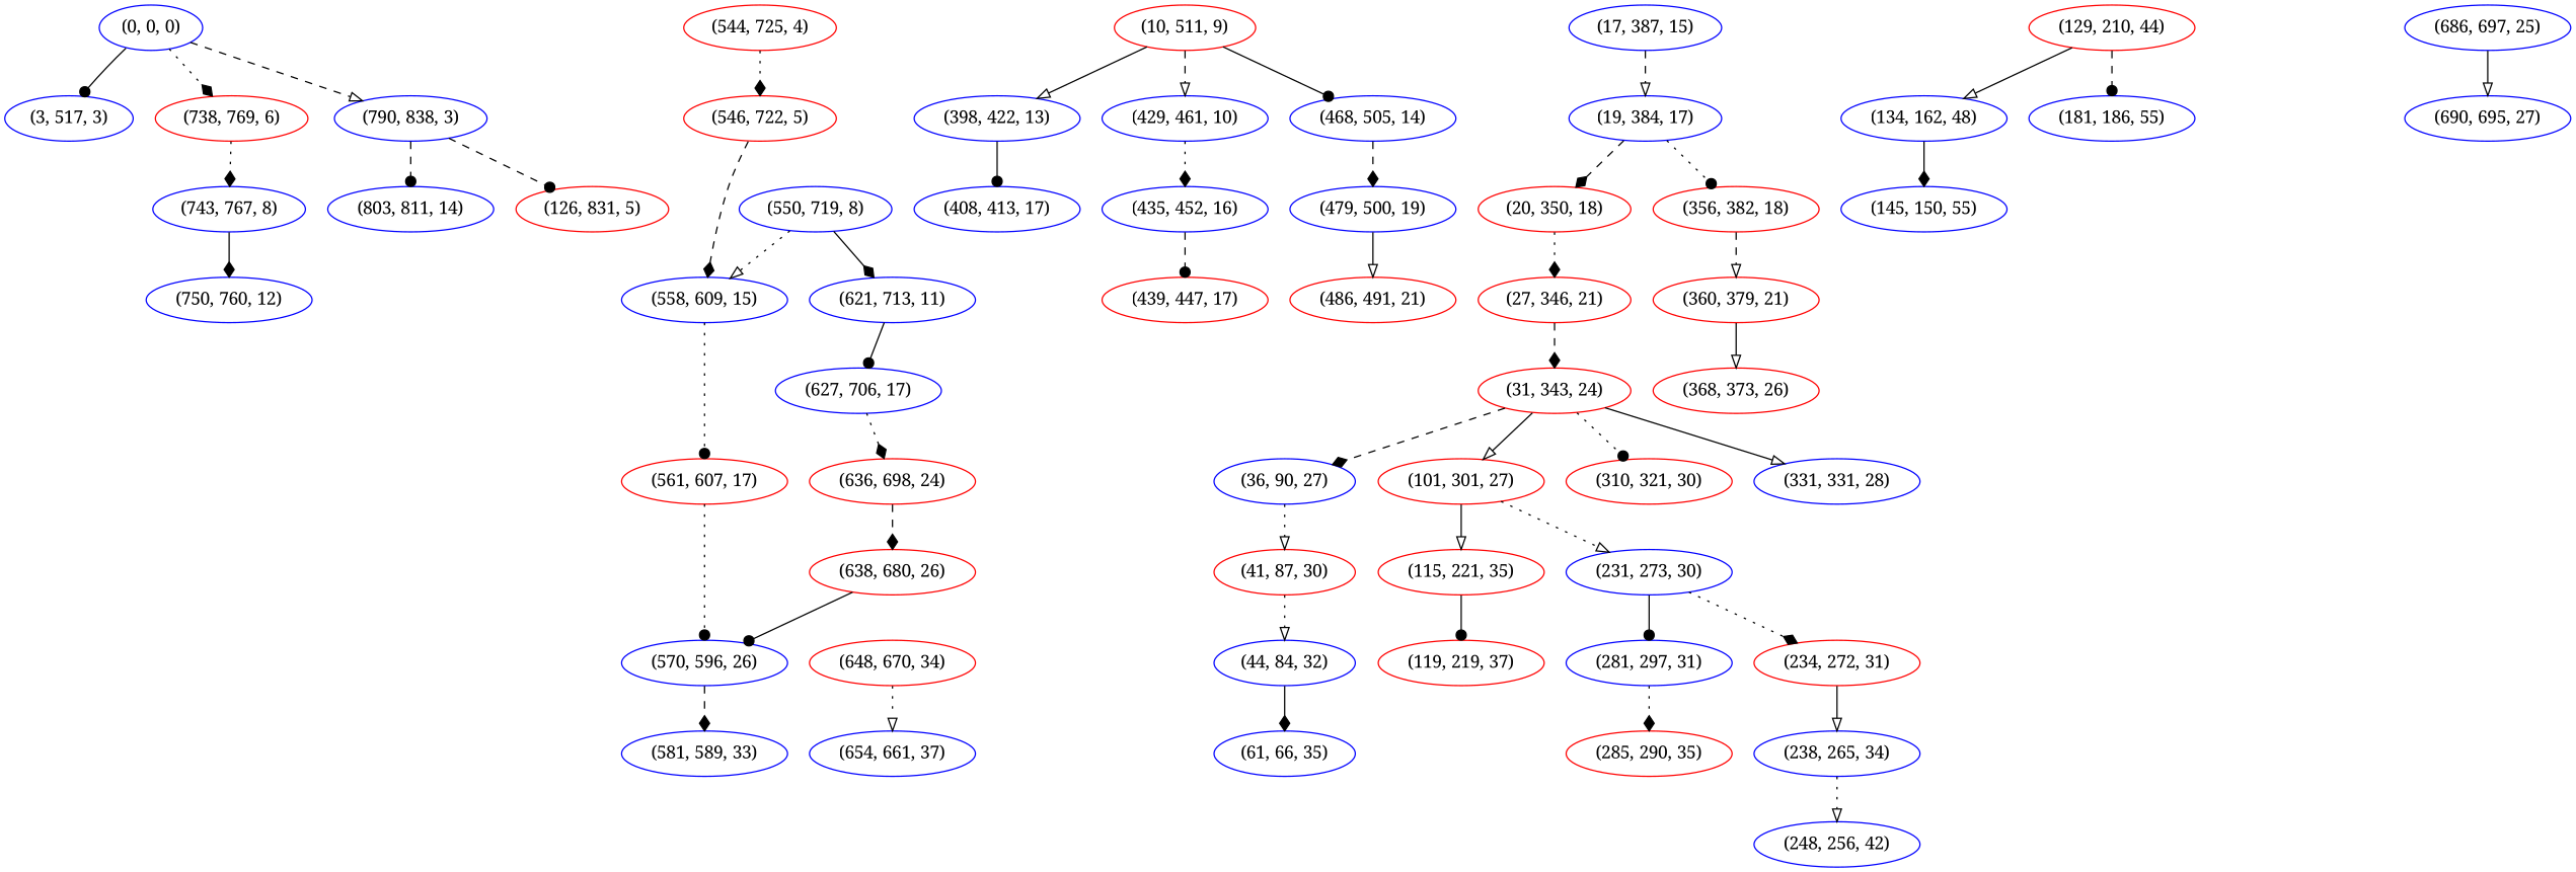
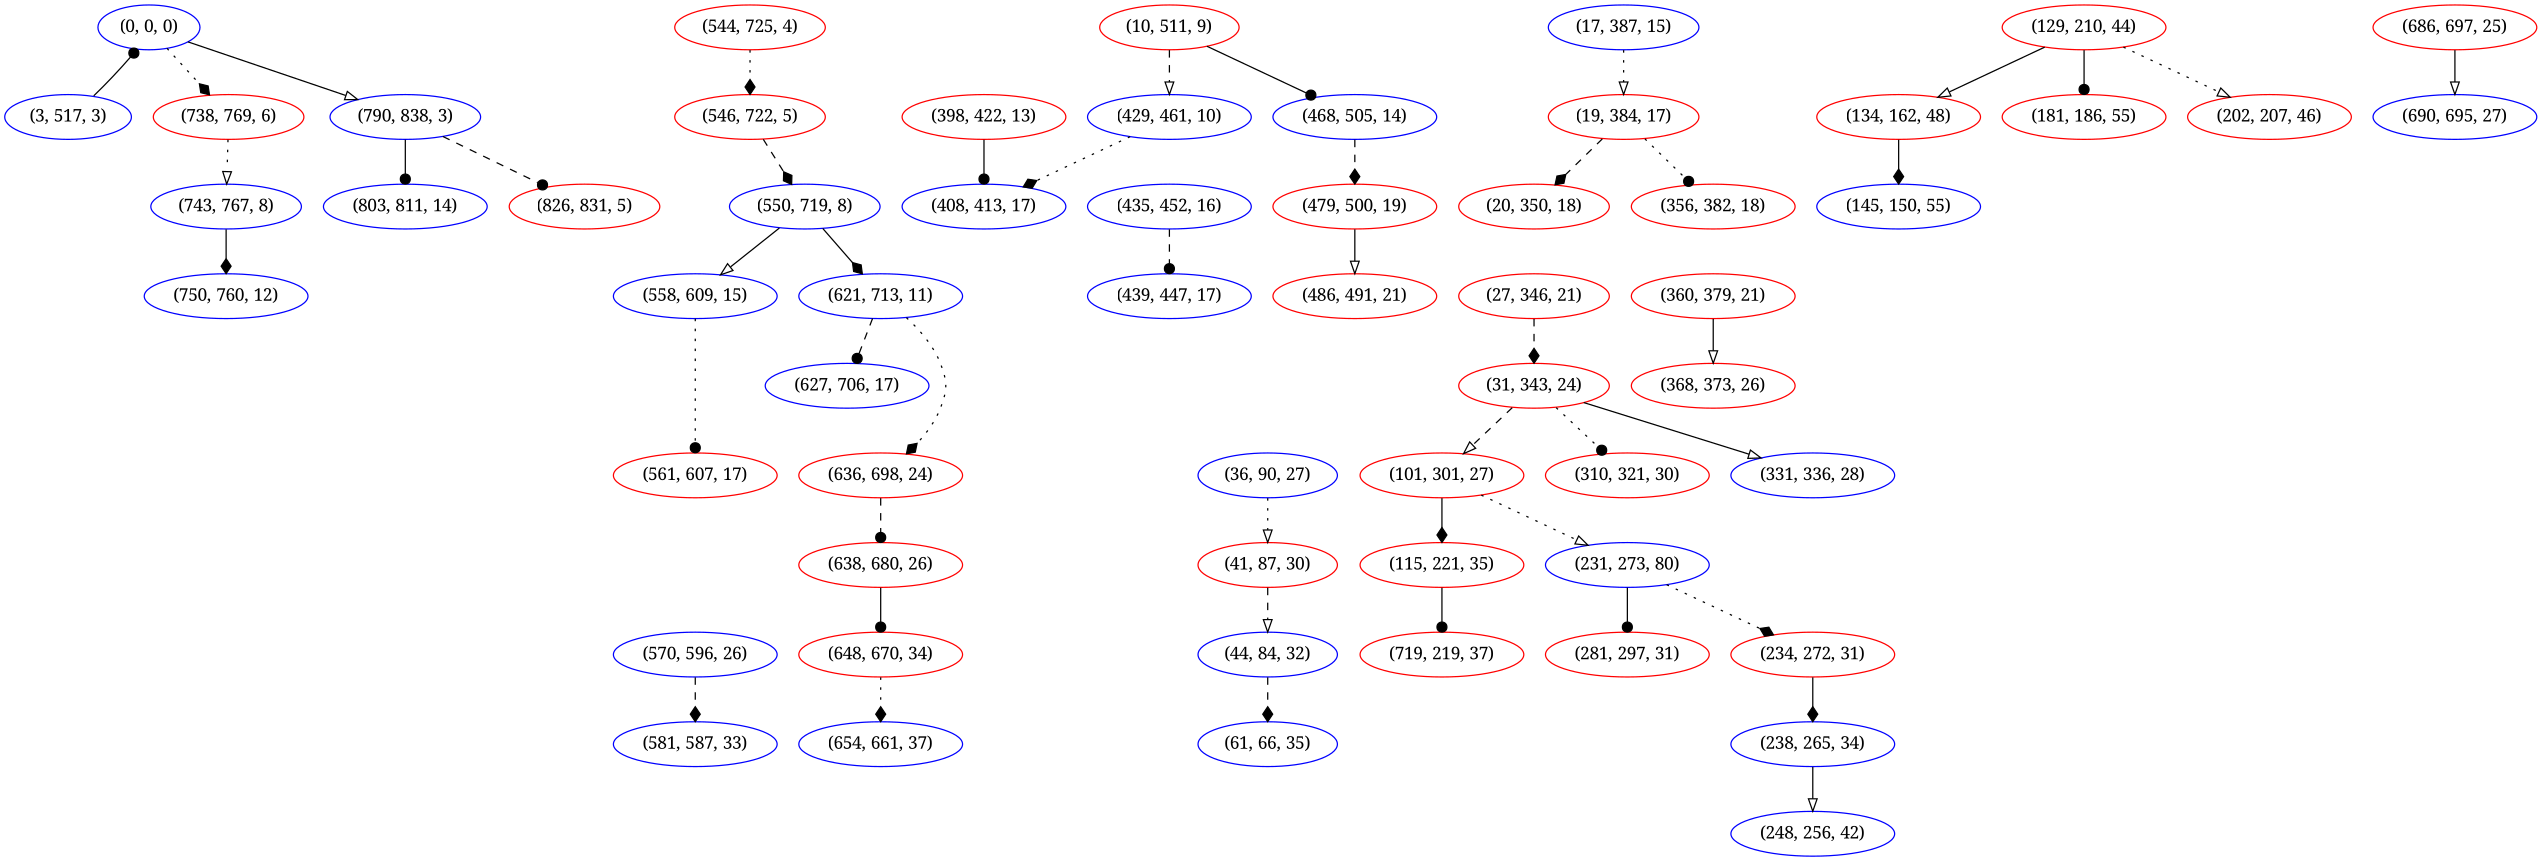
  digraph {
    fontname="Noto Serif"
    node [color=blue fontname="Noto Serif"]
    edge [arrowhead=diamond fontname="Noto Serif" style=solid]
    "(0, 0, 0)"
    "(3, 517, 3)"
    "(738, 769, 6)" [color=red]
    "(790, 838, 3)"
    "(544, 725, 4)" [color=red]
    "(546, 722, 5)" [color=red]
    "(743, 767, 8)"
    "(803, 811, 14)"
-   "(826, 831, 5)" [color=red label="(126, 831, 5)"]
+   "(826, 831, 5)" [color=red]
    "(10, 511, 9)" [color=red]
-   "(398, 422, 13)"
+   "(398, 422, 13)" [color=red]
    "(429, 461, 10)"
    "(468, 505, 14)"
-   "(19, 384, 17)"
+   "(19, 384, 17)" [color=red]
    "(17, 387, 15)"
    "(408, 413, 17)"
    "(435, 452, 16)"
-   "(479, 500, 19)"
+   "(479, 500, 19)" [color=red]
    "(20, 350, 18)" [color=red]
    "(356, 382, 18)" [color=red]
    "(27, 346, 21)" [color=red]
    "(360, 379, 21)" [color=red]
    "(31, 343, 24)" [color=red]
    "(36, 90, 27)"
    "(101, 301, 27)" [color=red]
    "(310, 321, 30)" [color=red]
-   "(331, 336, 28)" [label="(331, 331, 28)"]
+   "(331, 336, 28)"
    "(41, 87, 30)" [color=red]
    "(115, 221, 35)" [color=red]
-   "(231, 273, 30)"
+   "(231, 273, 30)" [label="(231, 273, 80)"]
    "(44, 84, 32)"
    "(61, 66, 35)"
-   "(119, 219, 37)" [color=red]
-   "(281, 297, 31)"
+   "(119, 219, 37)" [color=red label="(719, 219, 37)"]
+   "(281, 297, 31)" [color=red]
    "(234, 272, 31)" [color=red]
-   "(285, 290, 35)" [color=red]
    "(129, 210, 44)" [color=red]
-   "(134, 162, 48)"
-   "(181, 186, 55)"
+   "(134, 162, 48)" [color=red]
+   "(181, 186, 55)" [color=red]
+   "(202, 207, 46)" [color=red]
    "(145, 150, 55)"
    n42 [label="(238, 265, 34)"]
    "(248, 256, 42)"
    "(368, 373, 26)" [color=red]
-   "(439, 447, 17)" [color=red]
+   "(439, 447, 17)"
    "(486, 491, 21)" [color=red]
    "(550, 719, 8)"
    "(558, 609, 15)"
    "(621, 713, 11)"
    "(561, 607, 17)" [color=red]
    "(627, 706, 17)"
    "(570, 596, 26)"
-   "(581, 587, 33)" [label="(581, 589, 33)"]
+   "(581, 587, 33)"
    "(636, 698, 24)" [color=red]
    "(638, 680, 26)" [color=red]
    "(648, 670, 34)" [color=red]
-   "(686, 697, 25)"
+   "(686, 697, 25)" [color=red]
    "(690, 695, 27)"
    "(654, 661, 37)"
    "(750, 760, 12)"
-   "(0, 0, 0)" -> "(3, 517, 3)" [arrowhead=dot]
+   "(3, 517, 3)" -> "(0, 0, 0)" [arrowhead=dot]
    "(0, 0, 0)" -> "(738, 769, 6)" [style=dotted]
-   "(0, 0, 0)" -> "(790, 838, 3)" [arrowhead=onormal style=dashed]
-   "(738, 769, 6)" -> "(743, 767, 8)" [style=dotted]
-   "(790, 838, 3)" -> "(803, 811, 14)" [arrowhead=dot style=dashed]
+   "(0, 0, 0)" -> "(790, 838, 3)" [arrowhead=onormal]
+   "(738, 769, 6)" -> "(743, 767, 8)" [arrowhead=onormal style=dotted]
+   "(790, 838, 3)" -> "(803, 811, 14)" [arrowhead=dot]
    "(790, 838, 3)" -> "(826, 831, 5)" [arrowhead=dot style=dashed]
    "(544, 725, 4)" -> "(546, 722, 5)" [style=dotted]
-   "(546, 722, 5)" -> "(558, 609, 15)" [style=dashed]
+   "(546, 722, 5)" -> "(550, 719, 8)" [style=dashed]
    "(743, 767, 8)" -> "(750, 760, 12)"
-   "(10, 511, 9)" -> "(398, 422, 13)" [arrowhead=onormal]
    "(10, 511, 9)" -> "(429, 461, 10)" [arrowhead=onormal style=dashed]
    "(10, 511, 9)" -> "(468, 505, 14)" [arrowhead=dot]
    "(398, 422, 13)" -> "(408, 413, 17)" [arrowhead=dot]
-   "(429, 461, 10)" -> "(435, 452, 16)" [style=dotted]
+   "(429, 461, 10)" -> "(408, 413, 17)" [style=dotted]
    "(468, 505, 14)" -> "(479, 500, 19)" [style=dashed]
    "(19, 384, 17)" -> "(20, 350, 18)" [style=dashed]
    "(19, 384, 17)" -> "(356, 382, 18)" [arrowhead=dot style=dotted]
-   "(17, 387, 15)" -> "(19, 384, 17)" [arrowhead=onormal style=dashed]
+   "(17, 387, 15)" -> "(19, 384, 17)" [arrowhead=onormal style=dotted]
    "(435, 452, 16)" -> "(439, 447, 17)" [arrowhead=dot style=dashed]
    "(479, 500, 19)" -> "(486, 491, 21)" [arrowhead=onormal]
-   "(20, 350, 18)" -> "(27, 346, 21)" [style=dotted]
-   "(356, 382, 18)" -> "(360, 379, 21)" [arrowhead=onormal style=dashed]
    "(27, 346, 21)" -> "(31, 343, 24)" [style=dashed]
    "(360, 379, 21)" -> "(368, 373, 26)" [arrowhead=onormal]
-   "(31, 343, 24)" -> "(36, 90, 27)" [style=dashed]
-   "(31, 343, 24)" -> "(101, 301, 27)" [arrowhead=onormal]
+   "(31, 343, 24)" -> "(101, 301, 27)" [arrowhead=onormal style=dashed]
    "(31, 343, 24)" -> "(310, 321, 30)" [arrowhead=dot style=dotted]
    "(31, 343, 24)" -> "(331, 336, 28)" [arrowhead=onormal]
    "(36, 90, 27)" -> "(41, 87, 30)" [arrowhead=onormal style=dotted]
-   "(101, 301, 27)" -> "(115, 221, 35)" [arrowhead=onormal]
+   "(101, 301, 27)" -> "(115, 221, 35)"
    "(101, 301, 27)" -> "(231, 273, 30)" [arrowhead=onormal style=dotted]
-   "(41, 87, 30)" -> "(44, 84, 32)" [arrowhead=onormal style=dotted]
+   "(41, 87, 30)" -> "(44, 84, 32)" [arrowhead=onormal style=dashed]
    "(115, 221, 35)" -> "(119, 219, 37)" [arrowhead=dot]
    "(231, 273, 30)" -> "(281, 297, 31)" [arrowhead=dot]
    "(231, 273, 30)" -> "(234, 272, 31)" [style=dotted]
-   "(44, 84, 32)" -> "(61, 66, 35)"
-   "(281, 297, 31)" -> "(285, 290, 35)" [style=dotted]
-   "(234, 272, 31)" -> n42 [arrowhead=onormal]
+   "(44, 84, 32)" -> "(61, 66, 35)" [style=dashed]
+   "(234, 272, 31)" -> n42
    "(129, 210, 44)" -> "(134, 162, 48)" [arrowhead=onormal]
-   "(129, 210, 44)" -> "(181, 186, 55)" [arrowhead=dot style=dashed]
+   "(129, 210, 44)" -> "(181, 186, 55)" [arrowhead=dot]
+   "(129, 210, 44)" -> "(202, 207, 46)" [arrowhead=onormal style=dotted]
    "(134, 162, 48)" -> "(145, 150, 55)"
-   n42 -> "(248, 256, 42)" [arrowhead=onormal style=dotted]
-   "(550, 719, 8)" -> "(558, 609, 15)" [arrowhead=onormal style=dotted]
+   n42 -> "(248, 256, 42)" [arrowhead=onormal]
+   "(550, 719, 8)" -> "(558, 609, 15)" [arrowhead=onormal]
    "(550, 719, 8)" -> "(621, 713, 11)"
    "(558, 609, 15)" -> "(561, 607, 17)" [arrowhead=dot style=dotted]
-   "(621, 713, 11)" -> "(627, 706, 17)" [arrowhead=dot]
-   "(561, 607, 17)" -> "(570, 596, 26)" [arrowhead=dot style=dotted]
-   "(627, 706, 17)" -> "(636, 698, 24)" [style=dotted]
+   "(621, 713, 11)" -> "(627, 706, 17)" [arrowhead=dot style=dashed]
+   "(621, 713, 11)" -> "(636, 698, 24)" [style=dotted]
    "(570, 596, 26)" -> "(581, 587, 33)" [style=dashed]
-   "(636, 698, 24)" -> "(638, 680, 26)" [style=dashed]
-   "(638, 680, 26)" -> "(570, 596, 26)" [arrowhead=dot]
-   "(648, 670, 34)" -> "(654, 661, 37)" [arrowhead=onormal style=dotted]
+   "(636, 698, 24)" -> "(638, 680, 26)" [arrowhead=dot style=dashed]
+   "(638, 680, 26)" -> "(648, 670, 34)" [arrowhead=dot]
+   "(648, 670, 34)" -> "(654, 661, 37)" [style=dotted]
    "(686, 697, 25)" -> "(690, 695, 27)" [arrowhead=onormal]
  }
